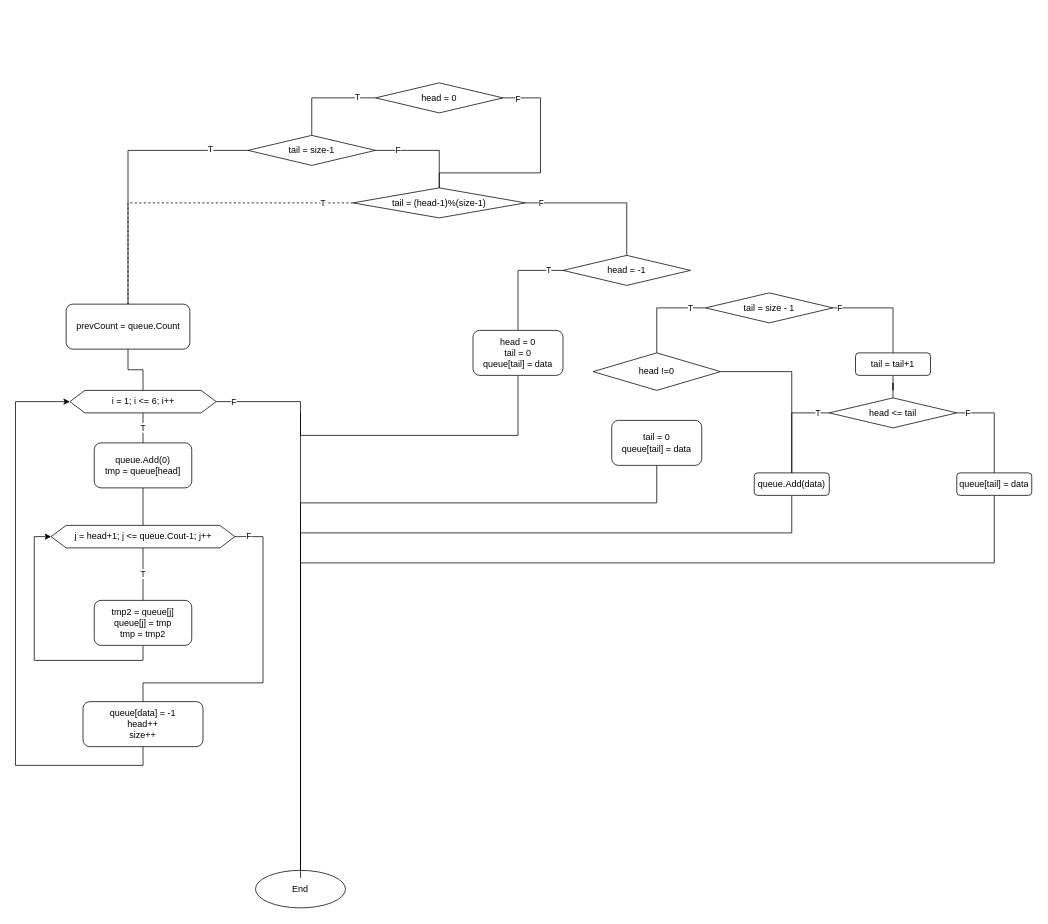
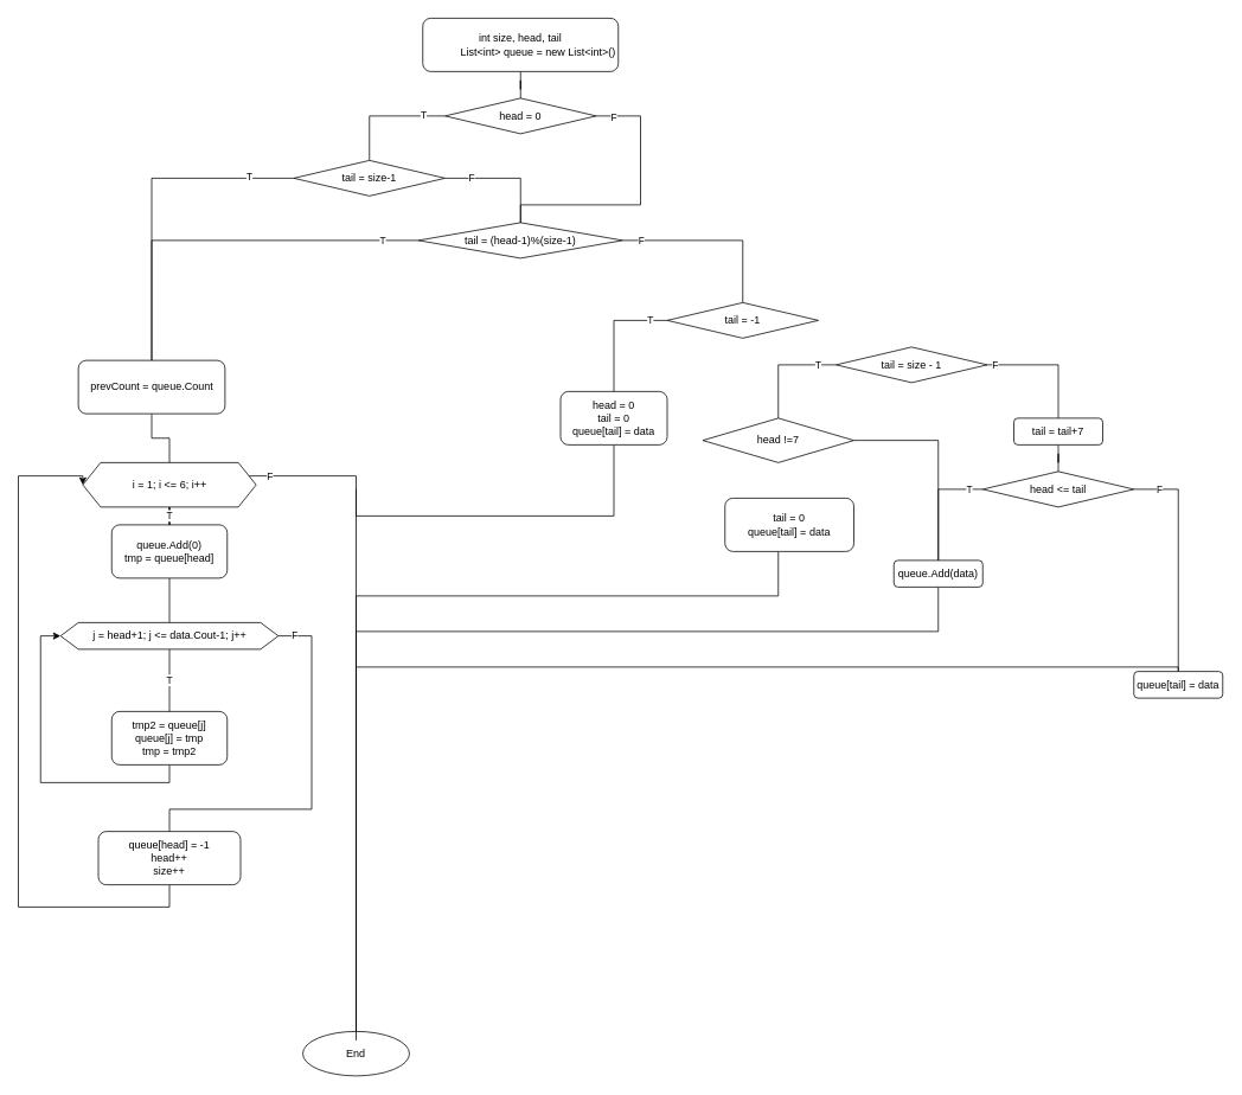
  <mxCell id="0" />
  <mxCell id="1" parent="0" />
  <mxCell id="2" value="End" style="ellipse;whiteSpace=wrap;html=1;" vertex="1" parent="1"><mxGeometry x="340" y="1160" width="120" height="50" as="geometry" /></mxCell>
  <mxCell id="3" style="edgeStyle=orthogonalEdgeStyle;rounded=0;orthogonalLoop=1;jettySize=auto;html=1;entryX=0;entryY=0.5;entryDx=0;entryDy=0;endArrow=classic;endFill=1;" edge="1" parent="1" source="4" target="16"><mxGeometry relative="1" as="geometry"><Array as="points"><mxPoint x="190" y="1020" /><mxPoint x="20" y="1020" /><mxPoint x="20" y="535" /></Array></mxGeometry></mxCell>
- <mxCell id="4" value="queue[data] = -1&lt;br&gt;head++&lt;br&gt;size++" style="rounded=1;whiteSpace=wrap;html=1;" vertex="1" parent="1"><mxGeometry x="110" y="935" width="160" height="60" as="geometry" /></mxCell>
+ <mxCell id="4" value="queue[head] = -1&lt;br&gt;head++&lt;br&gt;size++" style="rounded=1;whiteSpace=wrap;html=1;" vertex="1" parent="1"><mxGeometry x="110" y="935" width="160" height="60" as="geometry" /></mxCell>
  <mxCell id="5" style="edgeStyle=orthogonalEdgeStyle;rounded=0;orthogonalLoop=1;jettySize=auto;html=1;entryX=0;entryY=0.5;entryDx=0;entryDy=0;endArrow=classic;endFill=1;" edge="1" parent="1" source="6" target="17"><mxGeometry relative="1" as="geometry"><mxPoint x="65" y="720" as="targetPoint" /><Array as="points"><mxPoint x="190" y="880" /><mxPoint x="45" y="880" /><mxPoint x="45" y="715" /></Array></mxGeometry></mxCell>
  <mxCell id="6" value="tmp2 = queue[j]&lt;br&gt;queue[j] = tmp&lt;br&gt;tmp = tmp2" style="rounded=1;whiteSpace=wrap;html=1;" vertex="1" parent="1"><mxGeometry x="125" y="800" width="130" height="60" as="geometry" /></mxCell>
  <mxCell id="7" value="T" style="edgeStyle=orthogonalEdgeStyle;rounded=0;orthogonalLoop=1;jettySize=auto;html=1;endArrow=none;endFill=0;exitX=0.5;exitY=1;exitDx=0;exitDy=0;" edge="1" parent="1" source="17" target="6"><mxGeometry relative="1" as="geometry"><mxPoint x="190" y="760" as="sourcePoint" /></mxGeometry></mxCell>
  <mxCell id="8" style="edgeStyle=orthogonalEdgeStyle;rounded=0;orthogonalLoop=1;jettySize=auto;html=1;endArrow=none;endFill=0;exitX=1;exitY=0.5;exitDx=0;exitDy=0;" edge="1" parent="1" source="17" target="4"><mxGeometry relative="1" as="geometry"><mxPoint x="315" y="720" as="sourcePoint" /><Array as="points"><mxPoint x="350" y="715" /><mxPoint x="350" y="910" /><mxPoint x="190" y="910" /></Array></mxGeometry></mxCell>
  <mxCell id="9" value="F" style="edgeLabel;html=1;align=center;verticalAlign=middle;resizable=0;points=[];" vertex="1" connectable="0" parent="8"><mxGeometry x="-0.624" y="3" relative="1" as="geometry"><mxPoint x="-23" y="-42" as="offset" /></mxGeometry></mxCell>
  <mxCell id="10" value="" style="edgeStyle=orthogonalEdgeStyle;rounded=0;orthogonalLoop=1;jettySize=auto;html=1;endArrow=none;endFill=0;entryX=0.5;entryY=0;entryDx=0;entryDy=0;" edge="1" parent="1" source="11" target="17"><mxGeometry relative="1" as="geometry"><mxPoint x="190" y="680" as="targetPoint" /></mxGeometry></mxCell>
  <mxCell id="11" value="queue.Add(0)&lt;br&gt;tmp = queue[head]" style="rounded=1;whiteSpace=wrap;html=1;" vertex="1" parent="1"><mxGeometry x="125" y="590" width="130" height="60" as="geometry" /></mxCell>
  <mxCell id="12" value="T" style="edgeStyle=orthogonalEdgeStyle;rounded=0;orthogonalLoop=1;jettySize=auto;html=1;endArrow=none;endFill=0;" edge="1" parent="1" source="16" target="11"><mxGeometry relative="1" as="geometry" /></mxCell>
  <mxCell id="13" style="edgeStyle=orthogonalEdgeStyle;rounded=0;orthogonalLoop=1;jettySize=auto;html=1;endArrow=none;endFill=0;" edge="1" parent="1" source="16" target="2"><mxGeometry relative="1" as="geometry"><Array as="points"><mxPoint x="400" y="535" /></Array></mxGeometry></mxCell>
  <mxCell id="14" value="F" style="edgeLabel;html=1;align=center;verticalAlign=middle;resizable=0;points=[];" vertex="1" connectable="0" parent="13"><mxGeometry x="-0.76" y="-4" relative="1" as="geometry"><mxPoint x="-66" y="-4" as="offset" /></mxGeometry></mxCell>
  <mxCell id="15" value="" style="edgeStyle=orthogonalEdgeStyle;rounded=0;orthogonalLoop=1;jettySize=auto;html=1;endArrow=none;endFill=0;" edge="1" parent="1" source="16" target="18"><mxGeometry relative="1" as="geometry" /></mxCell>
- <mxCell id="16" value="i = 1; i &amp;lt;= 6; i++" style="shape=hexagon;perimeter=hexagonPerimeter2;whiteSpace=wrap;html=1;fixedSize=1;" vertex="1" parent="1"><mxGeometry x="92.5" y="520" width="195" height="30" as="geometry" /></mxCell>
- <mxCell id="17" value="j = head+1; j &amp;lt;= queue.Cout-1; j++" style="shape=hexagon;perimeter=hexagonPerimeter2;whiteSpace=wrap;html=1;fixedSize=1;" vertex="1" parent="1"><mxGeometry x="67.5" y="700" width="245" height="30" as="geometry" /></mxCell>
+ <mxCell id="16" value="i = 1; i &amp;lt;= 6; i++" style="shape=hexagon;perimeter=hexagonPerimeter2;whiteSpace=wrap;html=1;fixedSize=1;" vertex="1" parent="1"><mxGeometry x="92.5" y="520" width="195" height="50" as="geometry" /></mxCell>
+ <mxCell id="17" value="j = head+1; j &amp;lt;= data.Cout-1; j++" style="shape=hexagon;perimeter=hexagonPerimeter2;whiteSpace=wrap;html=1;fixedSize=1;" vertex="1" parent="1"><mxGeometry x="67.5" y="700" width="245" height="30" as="geometry" /></mxCell>
  <mxCell id="18" value="prevCount = queue.Count" style="rounded=1;whiteSpace=wrap;html=1;" vertex="1" parent="1"><mxGeometry x="87.5" y="405" width="165" height="60" as="geometry" /></mxCell>
  <mxCell id="19" style="edgeStyle=orthogonalEdgeStyle;rounded=0;orthogonalLoop=1;jettySize=auto;html=1;endArrow=none;endFill=0;" edge="1" parent="1" source="23" target="27"><mxGeometry relative="1" as="geometry"><Array as="points"><mxPoint x="415" y="130" /></Array></mxGeometry></mxCell>
  <mxCell id="20" value="T" style="edgeLabel;html=1;align=center;verticalAlign=middle;resizable=0;points=[];" vertex="1" connectable="0" parent="19"><mxGeometry x="-0.63" y="-2" relative="1" as="geometry"><mxPoint as="offset" /></mxGeometry></mxCell>
  <mxCell id="21" style="edgeStyle=orthogonalEdgeStyle;rounded=0;orthogonalLoop=1;jettySize=auto;html=1;endArrow=none;endFill=0;entryX=0.5;entryY=0;entryDx=0;entryDy=0;" edge="1" parent="1" source="23" target="32"><mxGeometry relative="1" as="geometry"><Array as="points"><mxPoint x="720" y="130" /><mxPoint x="720" y="230" /><mxPoint x="585" y="230" /></Array></mxGeometry></mxCell>
  <mxCell id="22" value="F" style="edgeLabel;html=1;align=center;verticalAlign=middle;resizable=0;points=[];" vertex="1" connectable="0" parent="21"><mxGeometry x="-0.873" y="-1" relative="1" as="geometry"><mxPoint as="offset" /></mxGeometry></mxCell>
  <mxCell id="23" value="head = 0" style="rhombus;whiteSpace=wrap;html=1;" vertex="1" parent="1"><mxGeometry x="500" y="110" width="170" height="40" as="geometry" /></mxCell>
  <mxCell id="24" style="edgeStyle=orthogonalEdgeStyle;rounded=0;orthogonalLoop=1;jettySize=auto;html=1;endArrow=none;endFill=0;" edge="1" parent="1" source="27" target="18"><mxGeometry relative="1" as="geometry" /></mxCell>
  <mxCell id="25" value="T" style="edgeLabel;html=1;align=center;verticalAlign=middle;resizable=0;points=[];" vertex="1" connectable="0" parent="24"><mxGeometry x="-0.722" y="-2" relative="1" as="geometry"><mxPoint as="offset" /></mxGeometry></mxCell>
  <mxCell id="26" value="F" style="edgeStyle=orthogonalEdgeStyle;rounded=0;orthogonalLoop=1;jettySize=auto;html=1;entryX=0.5;entryY=0;entryDx=0;entryDy=0;endArrow=none;endFill=0;" edge="1" parent="1" source="27" target="32"><mxGeometry x="-0.556" relative="1" as="geometry"><Array as="points"><mxPoint x="585" y="200" /></Array><mxPoint as="offset" /></mxGeometry></mxCell>
  <mxCell id="27" value="tail = size-1" style="rhombus;whiteSpace=wrap;html=1;" vertex="1" parent="1"><mxGeometry x="330" y="180" width="170" height="40" as="geometry" /></mxCell>
- <mxCell id="28" style="edgeStyle=orthogonalEdgeStyle;rounded=0;orthogonalLoop=1;jettySize=auto;html=1;endArrow=none;endFill=0;dashed=1;" edge="1" parent="1" source="32" target="18"><mxGeometry relative="1" as="geometry" /></mxCell>
+ <mxCell id="28" style="edgeStyle=orthogonalEdgeStyle;rounded=0;orthogonalLoop=1;jettySize=auto;html=1;endArrow=none;endFill=0;" edge="1" parent="1" source="32" target="18"><mxGeometry relative="1" as="geometry" /></mxCell>
  <mxCell id="29" value="T" style="edgeLabel;html=1;align=center;verticalAlign=middle;resizable=0;points=[];" vertex="1" connectable="0" parent="28"><mxGeometry x="-0.609" y="-3" relative="1" as="geometry"><mxPoint x="44" y="3" as="offset" /></mxGeometry></mxCell>
  <mxCell id="30" style="edgeStyle=orthogonalEdgeStyle;rounded=0;orthogonalLoop=1;jettySize=auto;html=1;endArrow=none;endFill=0;" edge="1" parent="1" source="32" target="35"><mxGeometry relative="1" as="geometry" /></mxCell>
  <mxCell id="31" value="F" style="edgeLabel;html=1;align=center;verticalAlign=middle;resizable=0;points=[];" vertex="1" connectable="0" parent="30"><mxGeometry x="-0.024" y="-2" relative="1" as="geometry"><mxPoint x="-80" y="-2" as="offset" /></mxGeometry></mxCell>
  <mxCell id="32" value="tail = (head-1)%(size-1)" style="rhombus;whiteSpace=wrap;html=1;" vertex="1" parent="1"><mxGeometry x="470" y="250" width="230" height="40" as="geometry" /></mxCell>
  <mxCell id="33" style="edgeStyle=orthogonalEdgeStyle;rounded=0;orthogonalLoop=1;jettySize=auto;html=1;entryX=0.5;entryY=0;entryDx=0;entryDy=0;endArrow=none;endFill=0;" edge="1" parent="1" source="35" target="37"><mxGeometry relative="1" as="geometry"><Array as="points"><mxPoint x="690" y="360" /></Array></mxGeometry></mxCell>
  <mxCell id="34" value="T" style="edgeLabel;html=1;align=center;verticalAlign=middle;resizable=0;points=[];" vertex="1" connectable="0" parent="33"><mxGeometry x="-0.714" y="-1" relative="1" as="geometry"><mxPoint as="offset" /></mxGeometry></mxCell>
- <mxCell id="35" value="head = -1" style="rhombus;whiteSpace=wrap;html=1;" vertex="1" parent="1"><mxGeometry x="750" y="340" width="170" height="40" as="geometry" /></mxCell>
+ <mxCell id="35" value="tail = -1" style="rhombus;whiteSpace=wrap;html=1;" vertex="1" parent="1"><mxGeometry x="750" y="340" width="170" height="40" as="geometry" /></mxCell>
  <mxCell id="36" style="edgeStyle=orthogonalEdgeStyle;rounded=0;orthogonalLoop=1;jettySize=auto;html=1;endArrow=none;endFill=0;" edge="1" parent="1" source="37"><mxGeometry relative="1" as="geometry"><mxPoint x="400" y="550" as="targetPoint" /><Array as="points"><mxPoint x="690" y="580" /><mxPoint x="400" y="580" /></Array></mxGeometry></mxCell>
  <mxCell id="37" value="head = 0&lt;br&gt;tail = 0&lt;br&gt;queue[tail] = data" style="rounded=1;whiteSpace=wrap;html=1;" vertex="1" parent="1"><mxGeometry x="630" y="440" width="120" height="60" as="geometry" /></mxCell>
  <mxCell id="38" value="T" style="edgeStyle=orthogonalEdgeStyle;rounded=0;orthogonalLoop=1;jettySize=auto;html=1;entryX=0.5;entryY=0;entryDx=0;entryDy=0;endArrow=none;endFill=0;" edge="1" parent="1" source="40" target="42"><mxGeometry x="-0.68" relative="1" as="geometry"><Array as="points"><mxPoint x="875" y="410" /></Array><mxPoint as="offset" /></mxGeometry></mxCell>
  <mxCell id="39" value="F" style="edgeStyle=orthogonalEdgeStyle;rounded=0;orthogonalLoop=1;jettySize=auto;html=1;endArrow=none;endFill=0;" edge="1" parent="1" source="40" target="46"><mxGeometry x="-0.867" relative="1" as="geometry"><mxPoint as="offset" /></mxGeometry></mxCell>
  <mxCell id="40" value="tail = size - 1" style="rhombus;whiteSpace=wrap;html=1;" vertex="1" parent="1"><mxGeometry x="940" y="390" width="170" height="40" as="geometry" /></mxCell>
  <mxCell id="41" value="" style="edgeStyle=orthogonalEdgeStyle;rounded=0;orthogonalLoop=1;jettySize=auto;html=1;endArrow=none;endFill=0;" edge="1" parent="1" source="42" target="51"><mxGeometry relative="1" as="geometry" /></mxCell>
- <mxCell id="42" value="head !=0" style="rhombus;whiteSpace=wrap;html=1;" vertex="1" parent="1"><mxGeometry x="790" y="470" width="170" height="50" as="geometry" /></mxCell>
+ <mxCell id="42" value="head !=7" style="rhombus;whiteSpace=wrap;html=1;" vertex="1" parent="1"><mxGeometry x="790" y="470" width="170" height="50" as="geometry" /></mxCell>
  <mxCell id="43" style="edgeStyle=orthogonalEdgeStyle;rounded=0;orthogonalLoop=1;jettySize=auto;html=1;endArrow=none;endFill=0;" edge="1" parent="1" source="44" target="2"><mxGeometry relative="1" as="geometry"><Array as="points"><mxPoint x="875" y="670" /><mxPoint x="400" y="670" /></Array></mxGeometry></mxCell>
- <mxCell id="44" value="tail = 0&lt;br&gt;queue[tail] = data" style="rounded=1;whiteSpace=wrap;html=1;" vertex="1" parent="1"><mxGeometry x="815" y="560" width="120" height="60" as="geometry" /></mxCell>
+ <mxCell id="44" value="tail = 0&lt;br&gt;queue[tail] = data" style="rounded=1;whiteSpace=wrap;html=1;" vertex="1" parent="1"><mxGeometry x="815" y="560" width="145" height="60" as="geometry" /></mxCell>
  <mxCell id="45" value="" style="edgeStyle=orthogonalEdgeStyle;rounded=0;orthogonalLoop=1;jettySize=auto;html=1;endArrow=none;endFill=0;" edge="1" parent="1" source="46" target="49"><mxGeometry relative="1" as="geometry" /></mxCell>
- <mxCell id="46" value="tail = tail+1" style="rounded=1;whiteSpace=wrap;html=1;" vertex="1" parent="1"><mxGeometry x="1140" y="470" width="100" height="30" as="geometry" /></mxCell>
+ <mxCell id="46" value="tail = tail+7" style="rounded=1;whiteSpace=wrap;html=1;" vertex="1" parent="1"><mxGeometry x="1140" y="470" width="100" height="30" as="geometry" /></mxCell>
  <mxCell id="47" value="F" style="edgeStyle=orthogonalEdgeStyle;rounded=0;orthogonalLoop=1;jettySize=auto;html=1;endArrow=none;endFill=0;" edge="1" parent="1" source="49" target="53"><mxGeometry x="-0.769" relative="1" as="geometry"><Array as="points"><mxPoint x="1325" y="550" /></Array><mxPoint as="offset" /></mxGeometry></mxCell>
  <mxCell id="48" value="T" style="edgeStyle=orthogonalEdgeStyle;rounded=0;orthogonalLoop=1;jettySize=auto;html=1;endArrow=none;endFill=0;" edge="1" parent="1" source="49" target="51"><mxGeometry x="-0.769" relative="1" as="geometry"><Array as="points"><mxPoint x="1055" y="550" /></Array><mxPoint as="offset" /></mxGeometry></mxCell>
  <mxCell id="49" value="head &amp;lt;= tail" style="rhombus;whiteSpace=wrap;html=1;" vertex="1" parent="1"><mxGeometry x="1105" y="530" width="170" height="40" as="geometry" /></mxCell>
  <mxCell id="50" style="edgeStyle=orthogonalEdgeStyle;rounded=0;orthogonalLoop=1;jettySize=auto;html=1;entryX=0.5;entryY=0;entryDx=0;entryDy=0;endArrow=none;endFill=0;" edge="1" parent="1" source="51" target="2"><mxGeometry relative="1" as="geometry"><Array as="points"><mxPoint x="1055" y="710" /><mxPoint x="400" y="710" /></Array></mxGeometry></mxCell>
  <mxCell id="51" value="queue.Add(data)" style="rounded=1;whiteSpace=wrap;html=1;" vertex="1" parent="1"><mxGeometry x="1005" y="630" width="100" height="30" as="geometry" /></mxCell>
  <mxCell id="52" style="edgeStyle=orthogonalEdgeStyle;rounded=0;orthogonalLoop=1;jettySize=auto;html=1;endArrow=none;endFill=0;" edge="1" parent="1" source="53"><mxGeometry relative="1" as="geometry"><mxPoint x="400" y="1170" as="targetPoint" /><Array as="points"><mxPoint x="1325" y="750" /><mxPoint x="400" y="750" /></Array></mxGeometry></mxCell>
- <mxCell id="53" value="queue[tail] = data" style="rounded=1;whiteSpace=wrap;html=1;" vertex="1" parent="1"><mxGeometry x="1275" y="630" width="100" height="30" as="geometry" /></mxCell>
+ <mxCell id="53" value="queue[tail] = data" style="rounded=1;whiteSpace=wrap;html=1;" vertex="1" parent="1"><mxGeometry x="1275" y="755" width="100" height="30" as="geometry" /></mxCell>
+ <mxCell id="54" value="" style="edgeStyle=orthogonalEdgeStyle;rounded=0;orthogonalLoop=1;jettySize=auto;html=1;endArrow=none;endFill=0;" edge="1" parent="1" source="55" target="23"><mxGeometry relative="1" as="geometry" /></mxCell>
+ <mxCell id="55" value="&lt;div&gt;int size, head, tail&lt;/div&gt;&lt;div&gt;&amp;nbsp; &amp;nbsp; &amp;nbsp; &amp;nbsp; &amp;nbsp; &amp;nbsp; List&amp;lt;int&amp;gt; queue = new List&amp;lt;int&amp;gt;()&lt;/div&gt;" style="rounded=1;whiteSpace=wrap;html=1;" vertex="1" parent="1"><mxGeometry x="475" y="20" width="220" height="60" as="geometry" /></mxCell>
